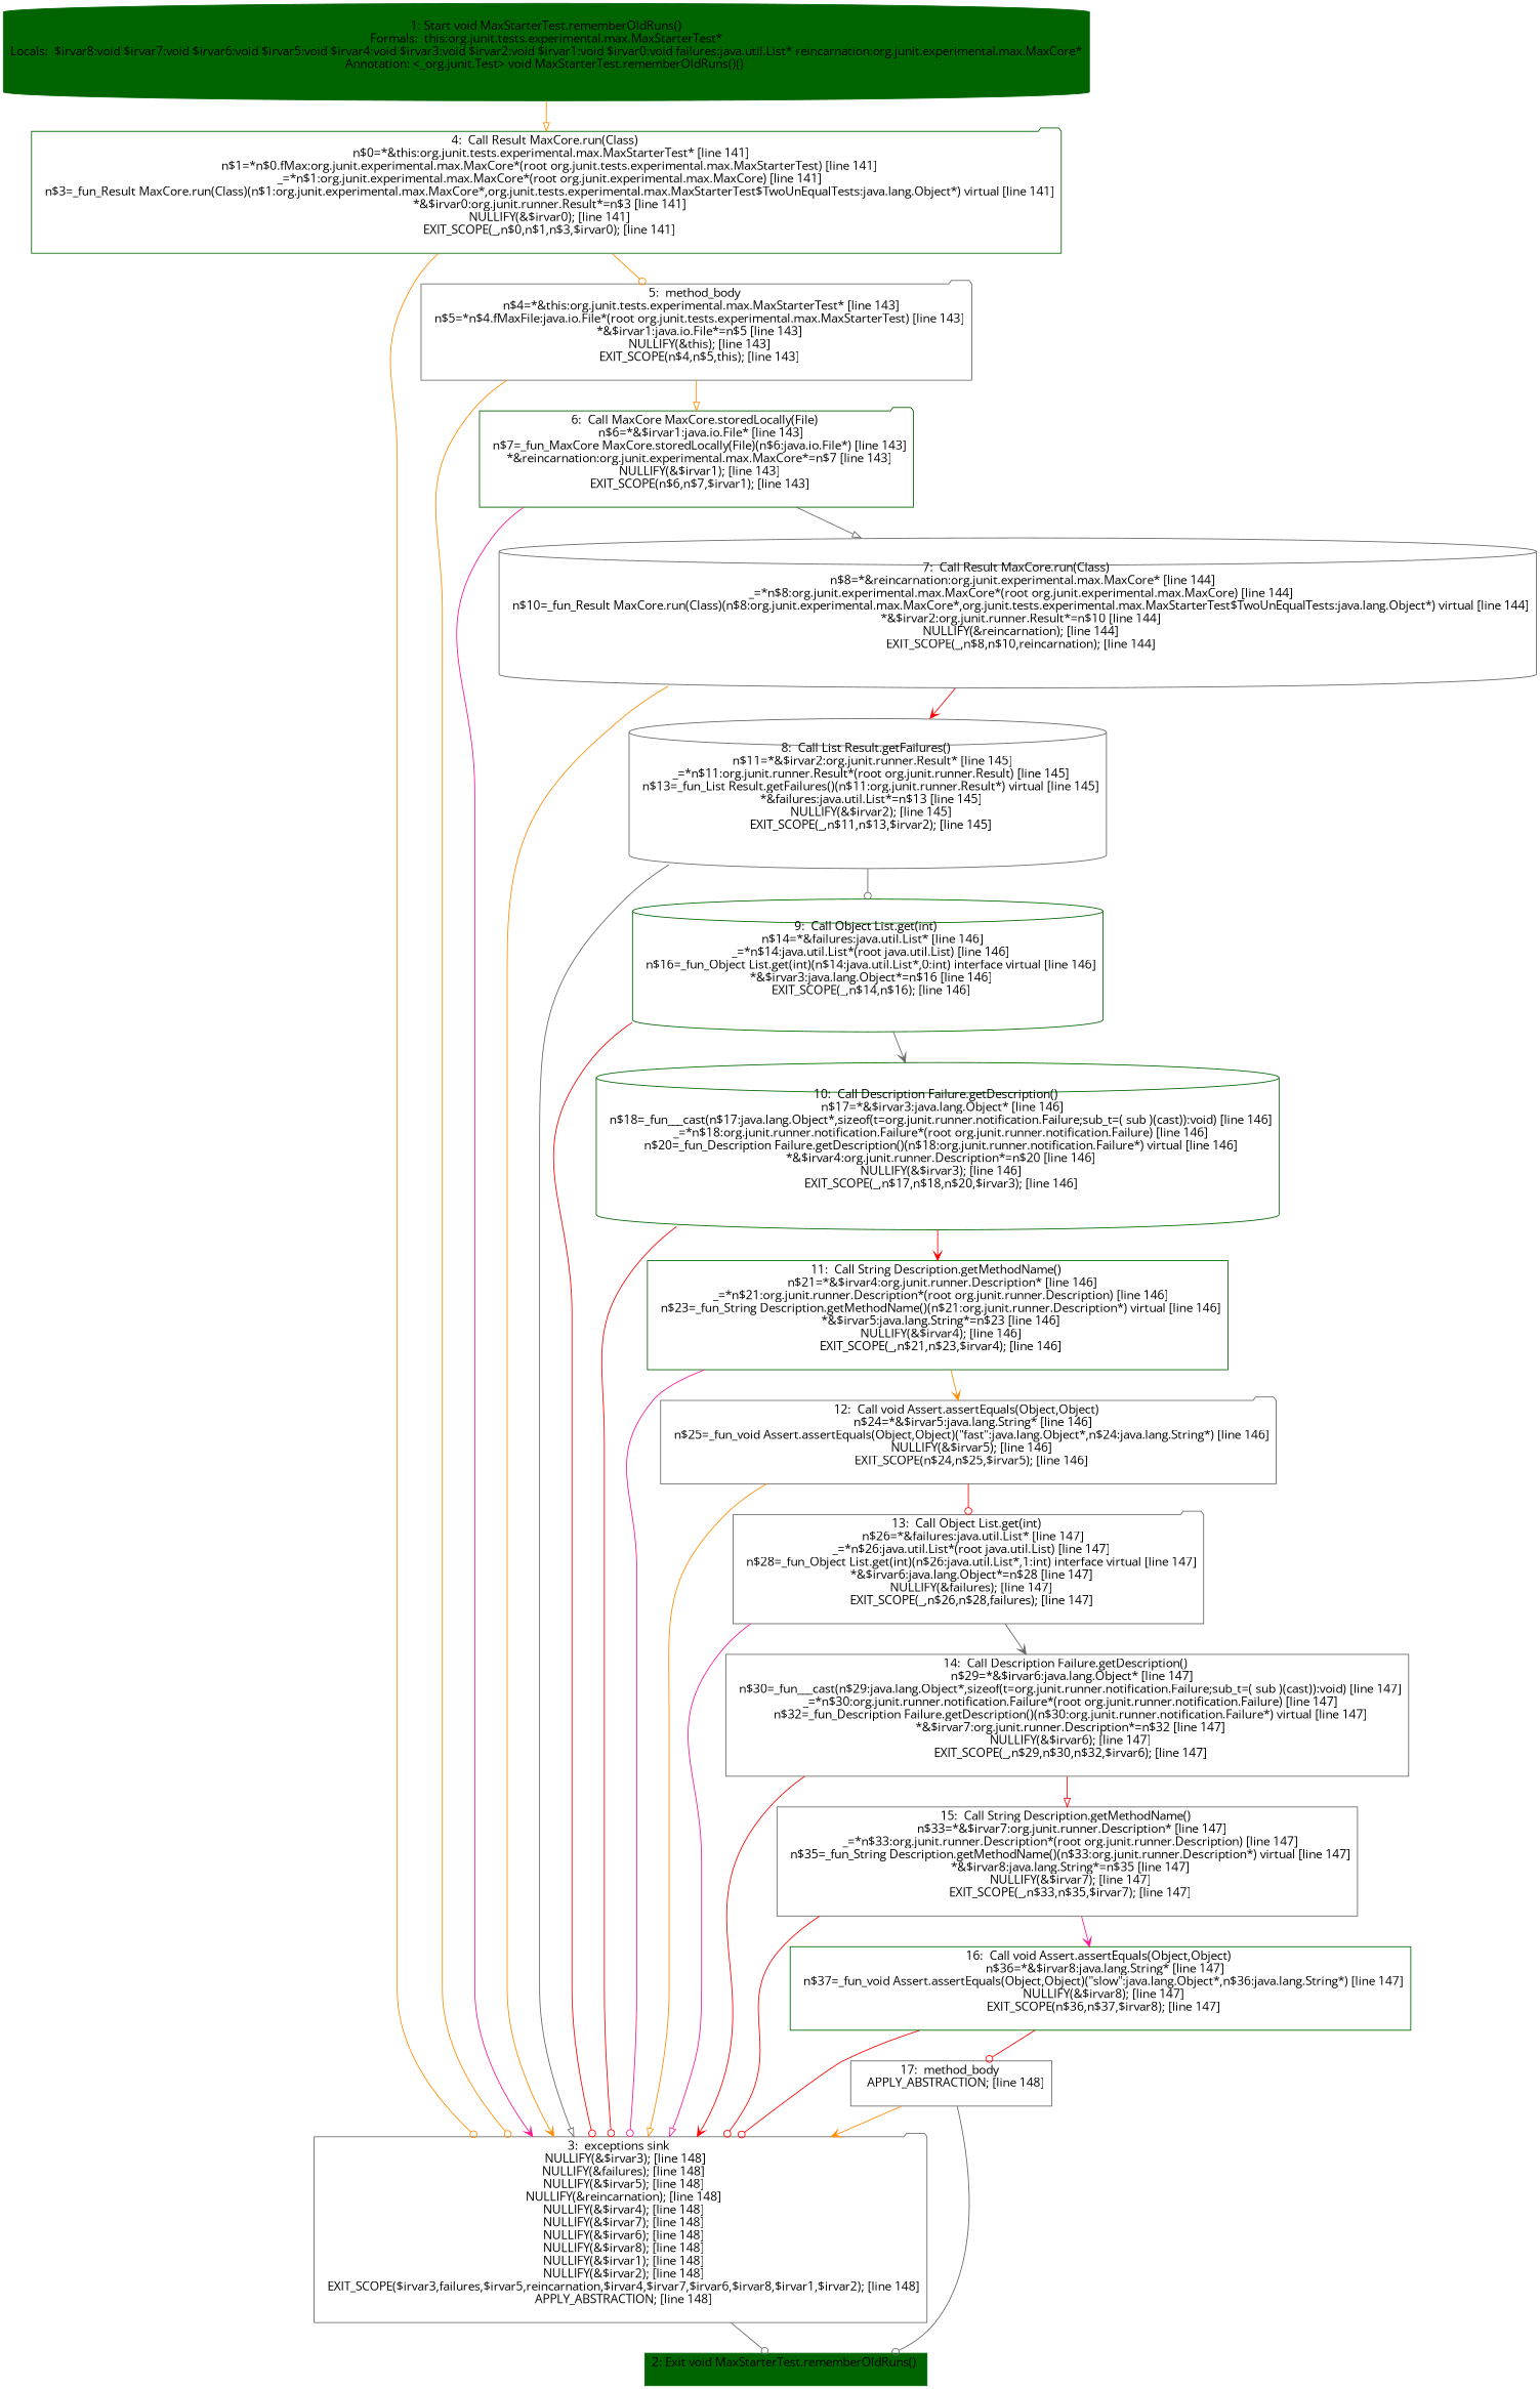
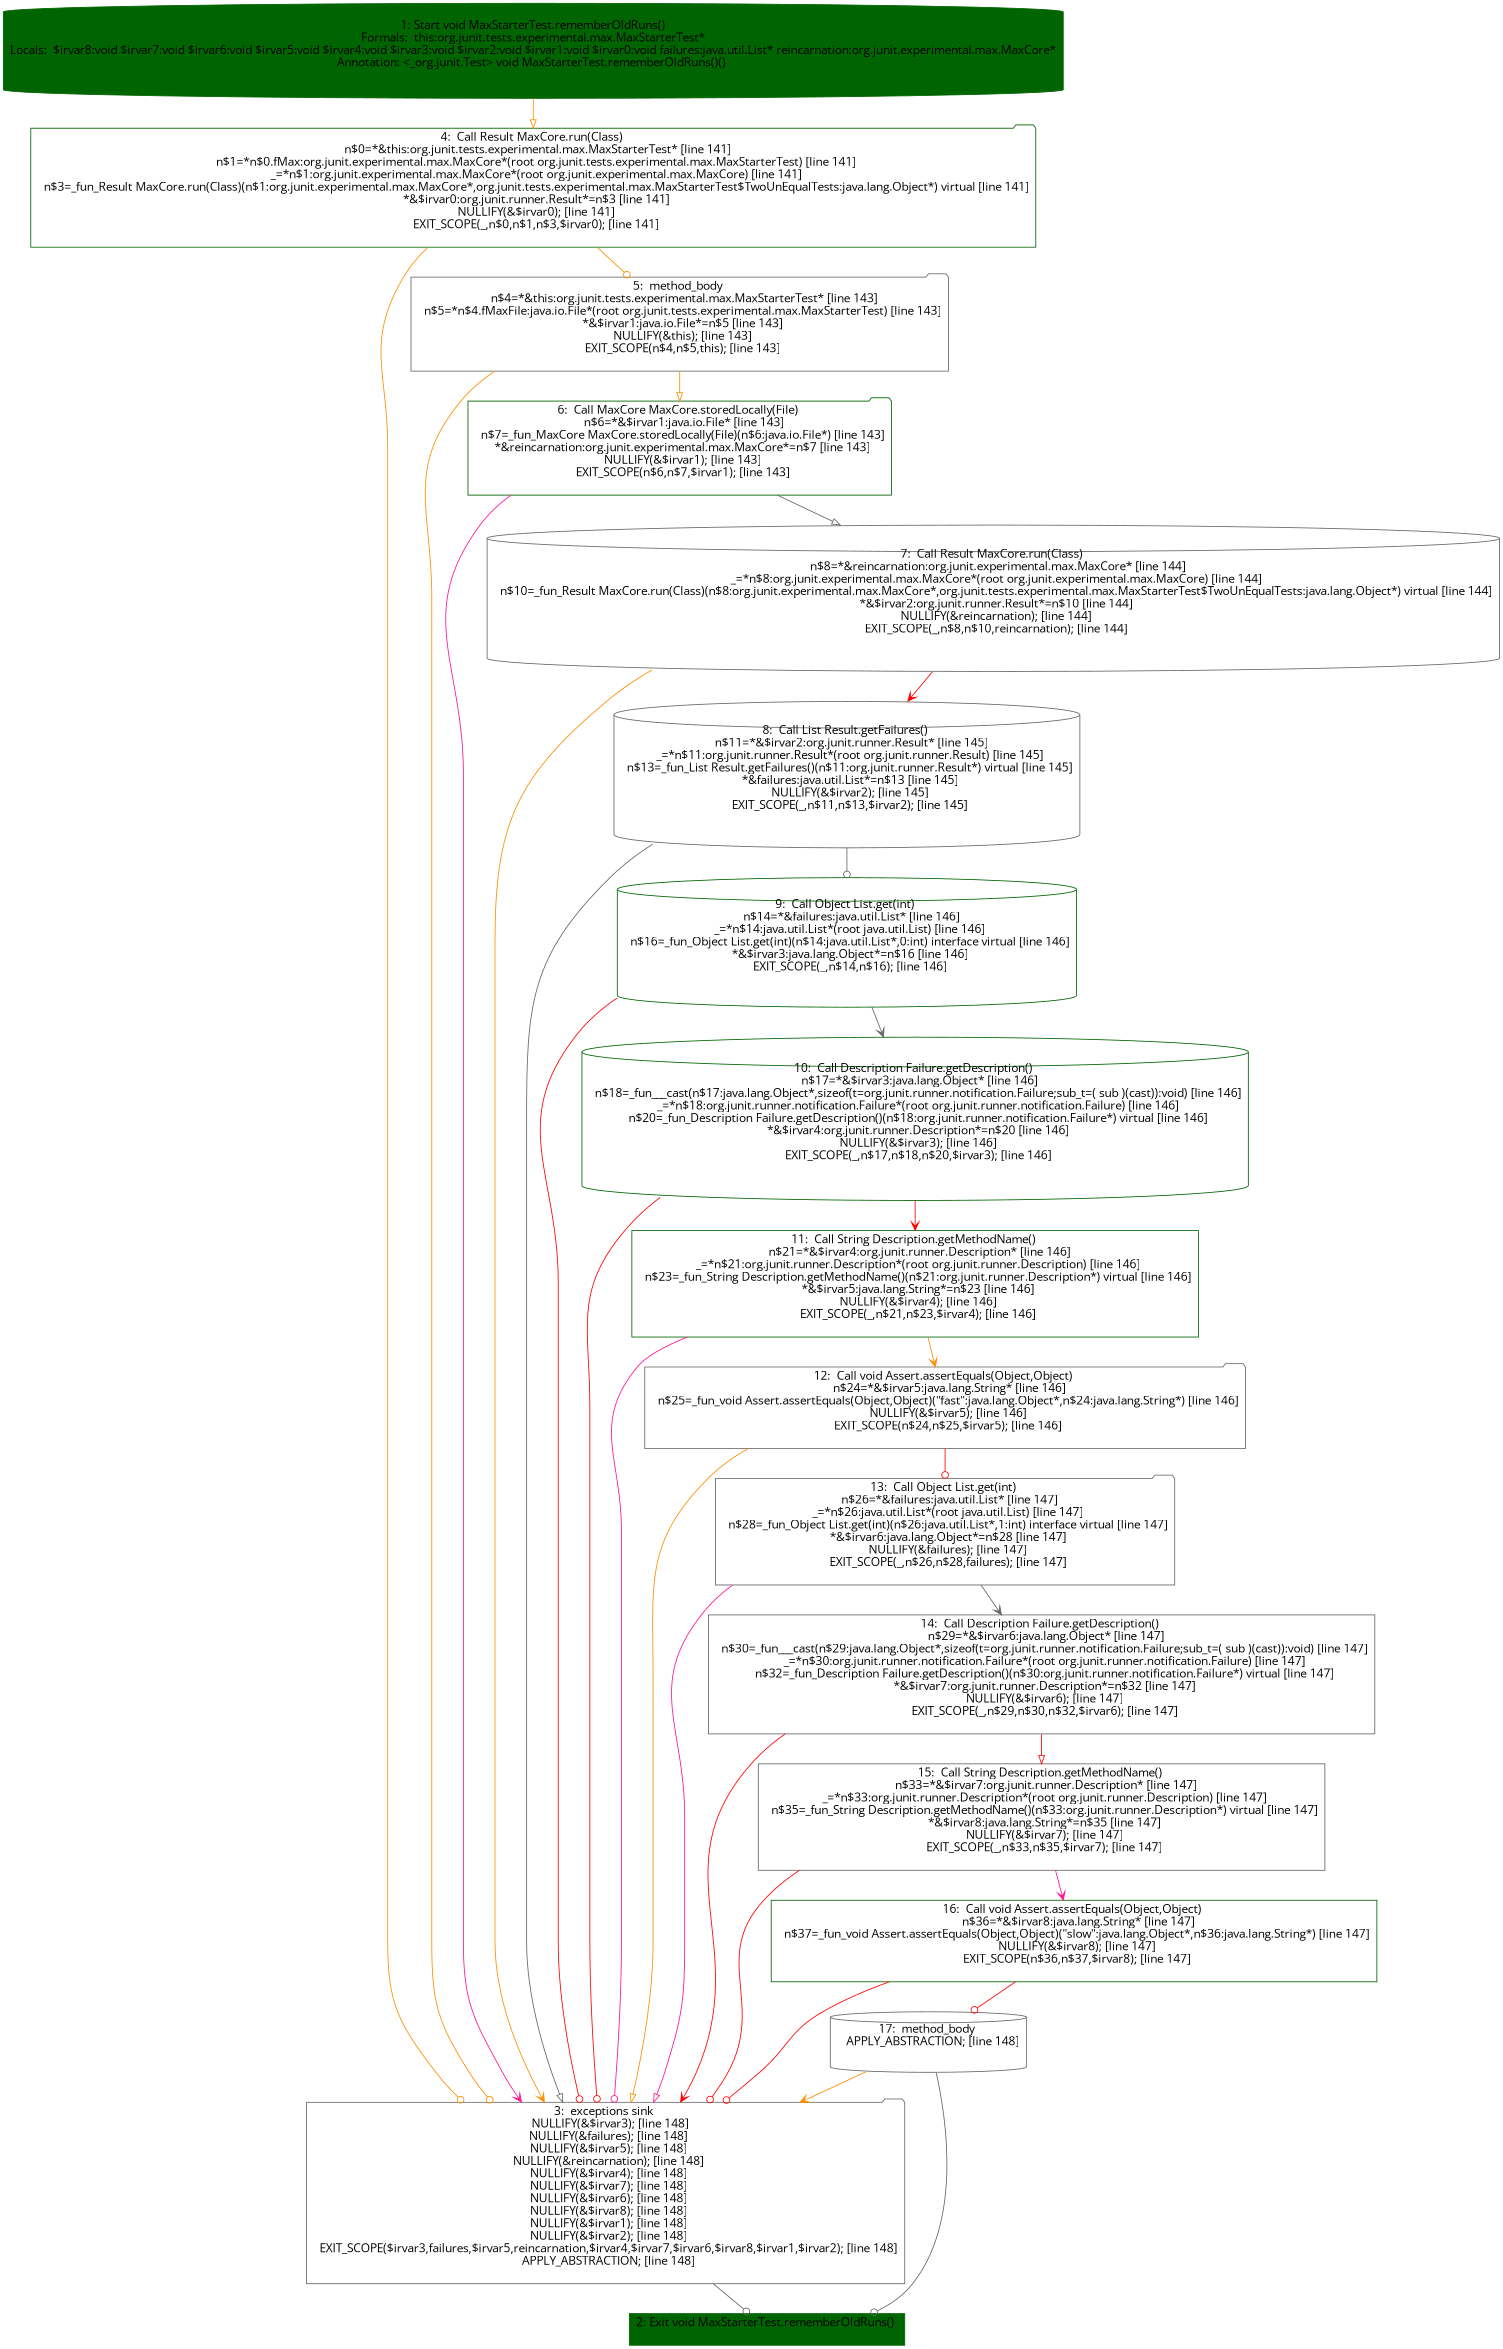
  digraph {
    fontname="Open Sans"
    node [color=gray40 shape=cylinder fontname="Open Sans"]
    edge [color=red arrowhead=odot fontname="Open Sans"]
    n1 [color=darkgreen label="1: Start void MaxStarterTest.rememberOldRuns()\nFormals:  this:org.junit.tests.experimental.max.MaxStarterTest*\nLocals:  $irvar8:void $irvar7:void $irvar6:void $irvar5:void $irvar4:void $irvar3:void $irvar2:void $irvar1:void $irvar0:void failures:java.util.List* reincarnation:org.junit.experimental.max.MaxCore*\nAnnotation: <_org.junit.Test> void MaxStarterTest.rememberOldRuns()() \n  " style=filled]
    n2 [label="4:  Call Result MaxCore.run(Class) \n   n$0=*&this:org.junit.tests.experimental.max.MaxStarterTest* [line 141]\n  n$1=*n$0.fMax:org.junit.experimental.max.MaxCore*(root org.junit.tests.experimental.max.MaxStarterTest) [line 141]\n  _=*n$1:org.junit.experimental.max.MaxCore*(root org.junit.experimental.max.MaxCore) [line 141]\n  n$3=_fun_Result MaxCore.run(Class)(n$1:org.junit.experimental.max.MaxCore*,org.junit.tests.experimental.max.MaxStarterTest$TwoUnEqualTests:java.lang.Object*) virtual [line 141]\n  *&$irvar0:org.junit.runner.Result*=n$3 [line 141]\n  NULLIFY(&$irvar0); [line 141]\n  EXIT_SCOPE(_,n$0,n$1,n$3,$irvar0); [line 141]\n " shape=folder color=darkgreen]
    n3 [label="3:  exceptions sink \n   NULLIFY(&$irvar3); [line 148]\n  NULLIFY(&failures); [line 148]\n  NULLIFY(&$irvar5); [line 148]\n  NULLIFY(&reincarnation); [line 148]\n  NULLIFY(&$irvar4); [line 148]\n  NULLIFY(&$irvar7); [line 148]\n  NULLIFY(&$irvar6); [line 148]\n  NULLIFY(&$irvar8); [line 148]\n  NULLIFY(&$irvar1); [line 148]\n  NULLIFY(&$irvar2); [line 148]\n  EXIT_SCOPE($irvar3,failures,$irvar5,reincarnation,$irvar4,$irvar7,$irvar6,$irvar8,$irvar1,$irvar2); [line 148]\n  APPLY_ABSTRACTION; [line 148]\n " shape=folder]
    n4 [label="5:  method_body \n   n$4=*&this:org.junit.tests.experimental.max.MaxStarterTest* [line 143]\n  n$5=*n$4.fMaxFile:java.io.File*(root org.junit.tests.experimental.max.MaxStarterTest) [line 143]\n  *&$irvar1:java.io.File*=n$5 [line 143]\n  NULLIFY(&this); [line 143]\n  EXIT_SCOPE(n$4,n$5,this); [line 143]\n " shape=folder]
    n5 [color=darkgreen label="2: Exit void MaxStarterTest.rememberOldRuns() \n  " style=filled shape=box]
    n6 [label="6:  Call MaxCore MaxCore.storedLocally(File) \n   n$6=*&$irvar1:java.io.File* [line 143]\n  n$7=_fun_MaxCore MaxCore.storedLocally(File)(n$6:java.io.File*) [line 143]\n  *&reincarnation:org.junit.experimental.max.MaxCore*=n$7 [line 143]\n  NULLIFY(&$irvar1); [line 143]\n  EXIT_SCOPE(n$6,n$7,$irvar1); [line 143]\n " shape=folder color=darkgreen]
    n7 [label="7:  Call Result MaxCore.run(Class) \n   n$8=*&reincarnation:org.junit.experimental.max.MaxCore* [line 144]\n  _=*n$8:org.junit.experimental.max.MaxCore*(root org.junit.experimental.max.MaxCore) [line 144]\n  n$10=_fun_Result MaxCore.run(Class)(n$8:org.junit.experimental.max.MaxCore*,org.junit.tests.experimental.max.MaxStarterTest$TwoUnEqualTests:java.lang.Object*) virtual [line 144]\n  *&$irvar2:org.junit.runner.Result*=n$10 [line 144]\n  NULLIFY(&reincarnation); [line 144]\n  EXIT_SCOPE(_,n$8,n$10,reincarnation); [line 144]\n "]
    n8 [label="8:  Call List Result.getFailures() \n   n$11=*&$irvar2:org.junit.runner.Result* [line 145]\n  _=*n$11:org.junit.runner.Result*(root org.junit.runner.Result) [line 145]\n  n$13=_fun_List Result.getFailures()(n$11:org.junit.runner.Result*) virtual [line 145]\n  *&failures:java.util.List*=n$13 [line 145]\n  NULLIFY(&$irvar2); [line 145]\n  EXIT_SCOPE(_,n$11,n$13,$irvar2); [line 145]\n "]
    n9 [label="9:  Call Object List.get(int) \n   n$14=*&failures:java.util.List* [line 146]\n  _=*n$14:java.util.List*(root java.util.List) [line 146]\n  n$16=_fun_Object List.get(int)(n$14:java.util.List*,0:int) interface virtual [line 146]\n  *&$irvar3:java.lang.Object*=n$16 [line 146]\n  EXIT_SCOPE(_,n$14,n$16); [line 146]\n " color=darkgreen]
    n10 [label="10:  Call Description Failure.getDescription() \n   n$17=*&$irvar3:java.lang.Object* [line 146]\n  n$18=_fun___cast(n$17:java.lang.Object*,sizeof(t=org.junit.runner.notification.Failure;sub_t=( sub )(cast)):void) [line 146]\n  _=*n$18:org.junit.runner.notification.Failure*(root org.junit.runner.notification.Failure) [line 146]\n  n$20=_fun_Description Failure.getDescription()(n$18:org.junit.runner.notification.Failure*) virtual [line 146]\n  *&$irvar4:org.junit.runner.Description*=n$20 [line 146]\n  NULLIFY(&$irvar3); [line 146]\n  EXIT_SCOPE(_,n$17,n$18,n$20,$irvar3); [line 146]\n " color=darkgreen]
    n11 [label="11:  Call String Description.getMethodName() \n   n$21=*&$irvar4:org.junit.runner.Description* [line 146]\n  _=*n$21:org.junit.runner.Description*(root org.junit.runner.Description) [line 146]\n  n$23=_fun_String Description.getMethodName()(n$21:org.junit.runner.Description*) virtual [line 146]\n  *&$irvar5:java.lang.String*=n$23 [line 146]\n  NULLIFY(&$irvar4); [line 146]\n  EXIT_SCOPE(_,n$21,n$23,$irvar4); [line 146]\n " shape=box color=darkgreen]
    n12 [label="12:  Call void Assert.assertEquals(Object,Object) \n   n$24=*&$irvar5:java.lang.String* [line 146]\n  n$25=_fun_void Assert.assertEquals(Object,Object)(\"fast\":java.lang.Object*,n$24:java.lang.String*) [line 146]\n  NULLIFY(&$irvar5); [line 146]\n  EXIT_SCOPE(n$24,n$25,$irvar5); [line 146]\n " shape=folder]
    n13 [label="13:  Call Object List.get(int) \n   n$26=*&failures:java.util.List* [line 147]\n  _=*n$26:java.util.List*(root java.util.List) [line 147]\n  n$28=_fun_Object List.get(int)(n$26:java.util.List*,1:int) interface virtual [line 147]\n  *&$irvar6:java.lang.Object*=n$28 [line 147]\n  NULLIFY(&failures); [line 147]\n  EXIT_SCOPE(_,n$26,n$28,failures); [line 147]\n " shape=folder]
    n14 [label="14:  Call Description Failure.getDescription() \n   n$29=*&$irvar6:java.lang.Object* [line 147]\n  n$30=_fun___cast(n$29:java.lang.Object*,sizeof(t=org.junit.runner.notification.Failure;sub_t=( sub )(cast)):void) [line 147]\n  _=*n$30:org.junit.runner.notification.Failure*(root org.junit.runner.notification.Failure) [line 147]\n  n$32=_fun_Description Failure.getDescription()(n$30:org.junit.runner.notification.Failure*) virtual [line 147]\n  *&$irvar7:org.junit.runner.Description*=n$32 [line 147]\n  NULLIFY(&$irvar6); [line 147]\n  EXIT_SCOPE(_,n$29,n$30,n$32,$irvar6); [line 147]\n " shape=box]
    n15 [label="15:  Call String Description.getMethodName() \n   n$33=*&$irvar7:org.junit.runner.Description* [line 147]\n  _=*n$33:org.junit.runner.Description*(root org.junit.runner.Description) [line 147]\n  n$35=_fun_String Description.getMethodName()(n$33:org.junit.runner.Description*) virtual [line 147]\n  *&$irvar8:java.lang.String*=n$35 [line 147]\n  NULLIFY(&$irvar7); [line 147]\n  EXIT_SCOPE(_,n$33,n$35,$irvar7); [line 147]\n " shape=box]
    n16 [label="16:  Call void Assert.assertEquals(Object,Object) \n   n$36=*&$irvar8:java.lang.String* [line 147]\n  n$37=_fun_void Assert.assertEquals(Object,Object)(\"slow\":java.lang.Object*,n$36:java.lang.String*) [line 147]\n  NULLIFY(&$irvar8); [line 147]\n  EXIT_SCOPE(n$36,n$37,$irvar8); [line 147]\n " shape=box color=darkgreen]
-   n17 [label="17:  method_body \n   APPLY_ABSTRACTION; [line 148]\n " shape=box]
+   n17 [label="17:  method_body \n   APPLY_ABSTRACTION; [line 148]\n "]
    n1 -> n2 [color=darkorange arrowhead=onormal]
    n2 -> n3 [color=darkorange]
    n2 -> n4 [color=darkorange]
    n3 -> n5 [color=gray40]
    n4 -> n3 [color=darkorange]
    n4 -> n6 [color=darkorange arrowhead=onormal]
    n6 -> n3 [color=deeppink arrowhead=vee]
    n6 -> n7 [color=gray40 arrowhead=onormal]
    n7 -> n3 [color=darkorange arrowhead=vee]
    n7 -> n8 [arrowhead=vee]
    n8 -> n3 [color=gray40 arrowhead=onormal]
    n8 -> n9 [color=gray40]
    n9 -> n3
    n9 -> n10 [color=gray40 arrowhead=vee]
    n10 -> n3
    n10 -> n11 [arrowhead=vee]
    n11 -> n3 [color=deeppink]
    n11 -> n12 [color=darkorange arrowhead=vee]
    n12 -> n3 [color=darkorange arrowhead=onormal]
    n12 -> n13
    n13 -> n3 [color=deeppink arrowhead=onormal]
    n13 -> n14 [color=gray40 arrowhead=vee]
    n14 -> n3 [arrowhead=vee]
    n14 -> n15 [arrowhead=onormal]
    n15 -> n3
    n15 -> n16 [color=deeppink arrowhead=vee]
    n16 -> n3
    n16 -> n17
    n17 -> n3 [color=darkorange arrowhead=vee]
    n17 -> n5 [color=gray40]
  }
